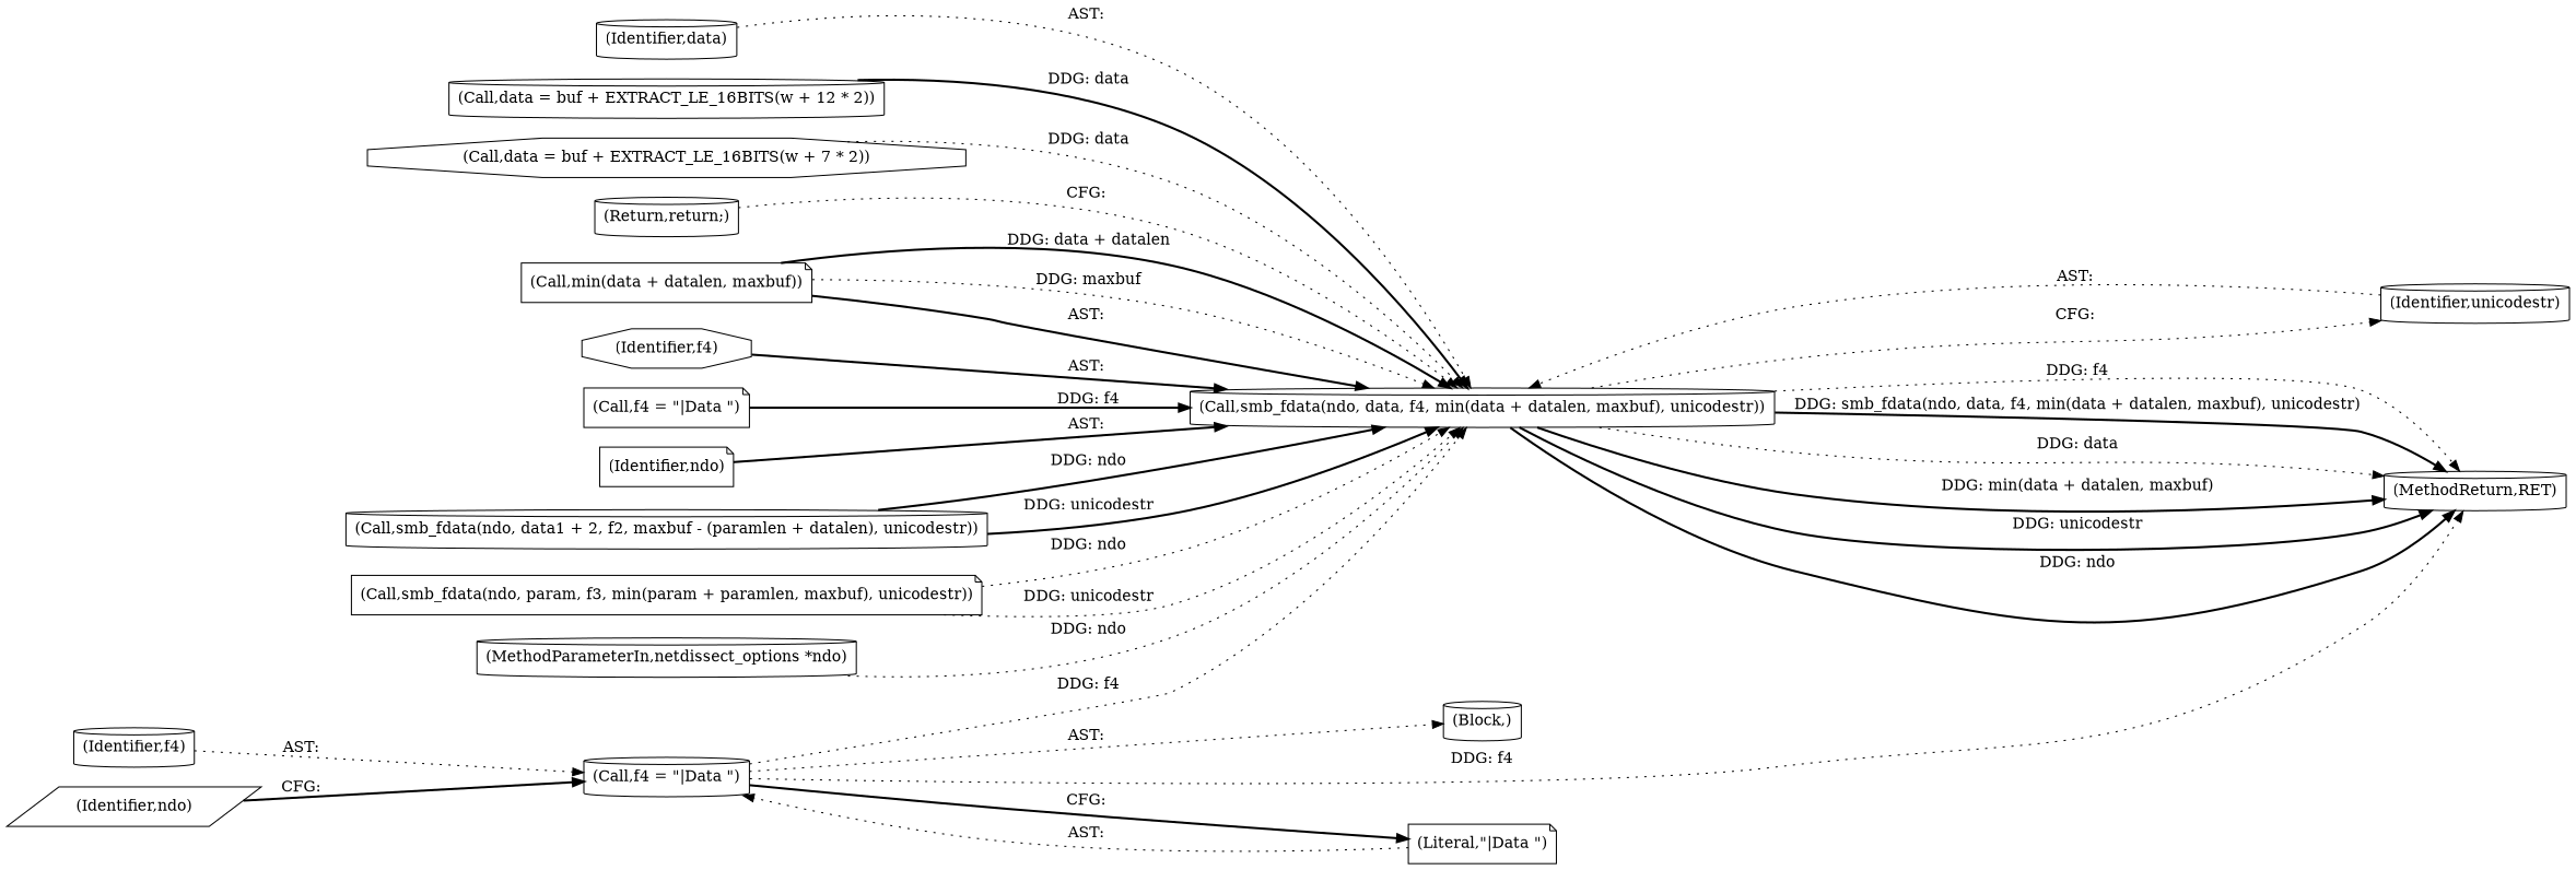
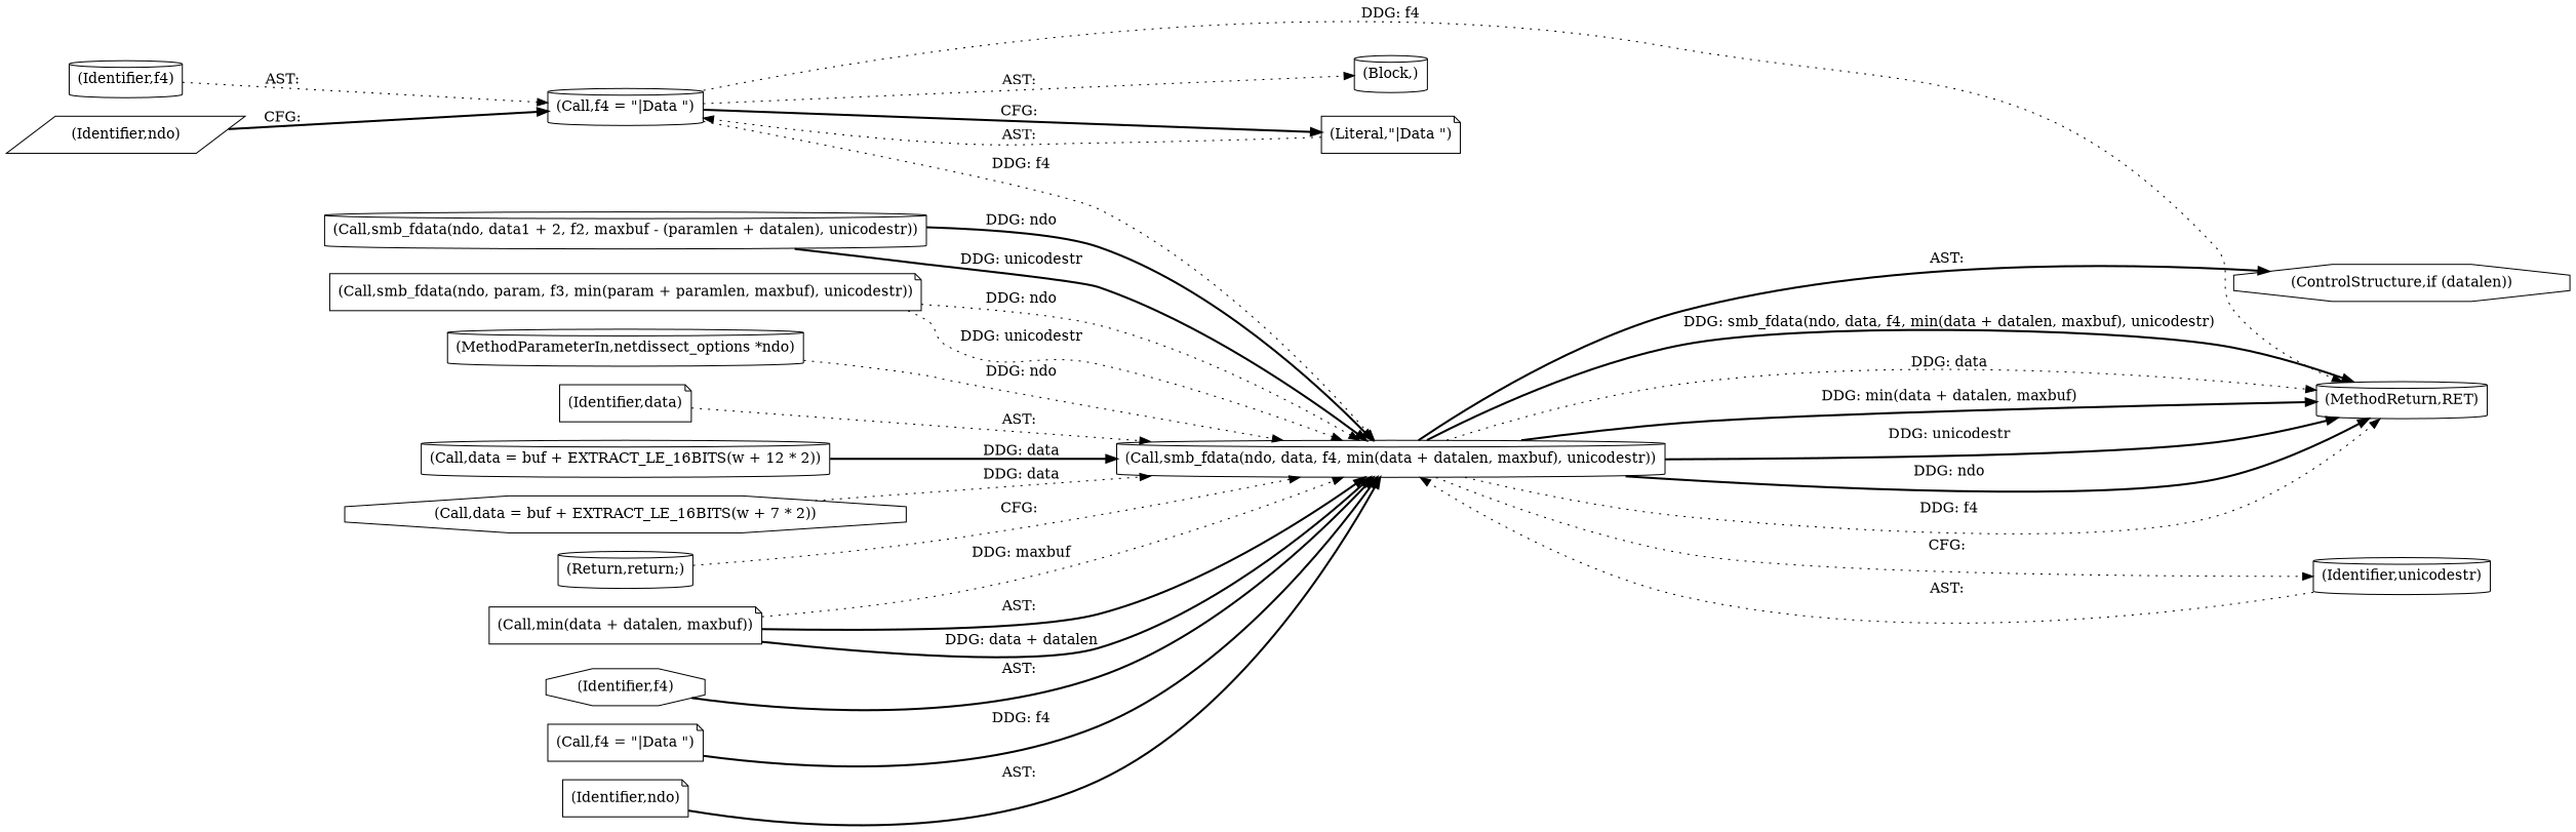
  digraph {
    rankdir=LR
    node [shape=cylinder]
    edge [style=dotted]
    n1 [label="(Call,f4 = \"|Data \")"]
    n2 [label="(Call,smb_fdata(ndo, data, f4, min(data + datalen, maxbuf), unicodestr))"]
    n3 [label="(Block,)"]
    n4 [label="(MethodReturn,RET)"]
    n5 [label="(Literal,\"|Data \")" shape=note]
    n6 [label="(Identifier,unicodestr)"]
+   n7 [label="(ControlStructure,if (datalen))" shape=octagon]
    n8 [label="(Identifier,f4)"]
-   n9 [label="(Identifier,data)"]
+   n9 [label="(Identifier,data)" shape=note]
    n10 [label="(Call,data = buf + EXTRACT_LE_16BITS(w + 12 * 2))"]
    n11 [label="(Call,data = buf + EXTRACT_LE_16BITS(w + 7 * 2))" shape=octagon]
    n12 [label="(Return,return;)"]
    n13 [label="(Identifier,ndo)" shape=parallelogram]
    n14 [label="(Call,min(data + datalen, maxbuf))" shape=note]
    n15 [label="(Identifier,f4)" shape=octagon]
    n16 [label="(Call,f4 = \"|Data \")" shape=note]
    n17 [label="(Identifier,ndo)" shape=note]
    n18 [label="(Call,smb_fdata(ndo, data1 + 2, f2, maxbuf - (paramlen + datalen), unicodestr))"]
    n19 [label="(Call,smb_fdata(ndo, param, f3, min(param + paramlen, maxbuf), unicodestr))" shape=note]
    n20 [label="(MethodParameterIn,netdissect_options *ndo)"]
    n1 -> n2 [label="DDG: f4"]
    n1 -> n3 [label="AST: "]
    n1 -> n4 [label="DDG: f4"]
    n1 -> n5 [label="CFG: " style=bold]
    n2 -> n4 [label="DDG: f4"]
    n2 -> n4 [label="DDG: smb_fdata(ndo, data, f4, min(data + datalen, maxbuf), unicodestr)" style=bold]
    n2 -> n4 [label="DDG: data"]
    n2 -> n4 [label="DDG: min(data + datalen, maxbuf)" style=bold]
    n2 -> n4 [label="DDG: unicodestr" style=bold]
    n2 -> n4 [label="DDG: ndo" style=bold]
    n2 -> n6 [label="CFG: "]
+   n2 -> n7 [label="AST: " style=bold]
    n5 -> n1 [label="AST: "]
    n6 -> n2 [label="AST: "]
    n8 -> n1 [label="AST: "]
    n9 -> n2 [label="AST: "]
    n10 -> n2 [label="DDG: data" style=bold]
    n11 -> n2 [label="DDG: data"]
    n12 -> n2 [label="CFG: "]
    n13 -> n1 [label="CFG: " style=bold]
    n14 -> n2 [label="AST: " style=bold]
    n14 -> n2 [label="DDG: data + datalen" style=bold]
    n14 -> n2 [label="DDG: maxbuf"]
    n15 -> n2 [label="AST: " style=bold]
    n16 -> n2 [label="DDG: f4" style=bold]
    n17 -> n2 [label="AST: " style=bold]
    n18 -> n2 [label="DDG: ndo" style=bold]
    n18 -> n2 [label="DDG: unicodestr" style=bold]
    n19 -> n2 [label="DDG: ndo"]
    n19 -> n2 [label="DDG: unicodestr"]
    n20 -> n2 [label="DDG: ndo"]
  }
